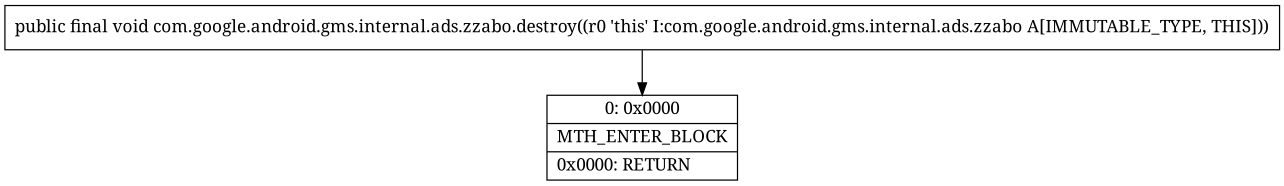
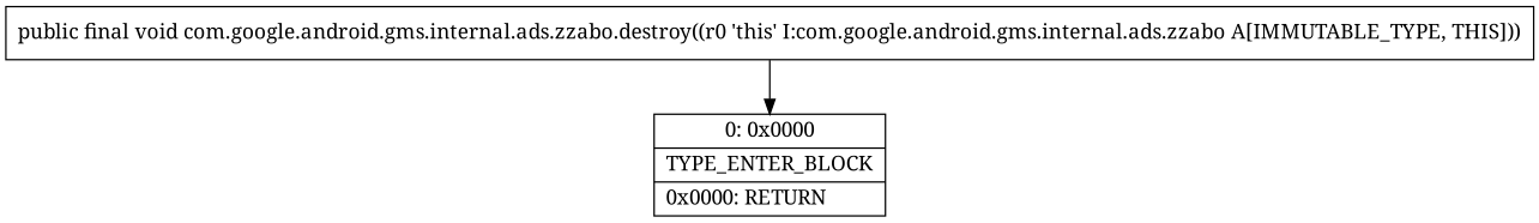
  digraph {
    fontname="Noto Serif"
    node [shape=record fontname="Noto Serif"]
-   n1 [label="{0\:\ 0x0000|MTH_ENTER_BLOCK\l|0x0000: RETURN   \l}"]
+   n1 [label="{0\:\ 0x0000|TYPE_ENTER_BLOCK\l|0x0000: RETURN   \l}"]
    n2 [label="{public final void com.google.android.gms.internal.ads.zzabo.destroy((r0 'this' I:com.google.android.gms.internal.ads.zzabo A[IMMUTABLE_TYPE, THIS])) }"]
    n2 -> n1 [fontname="Noto Serif"]
  }
